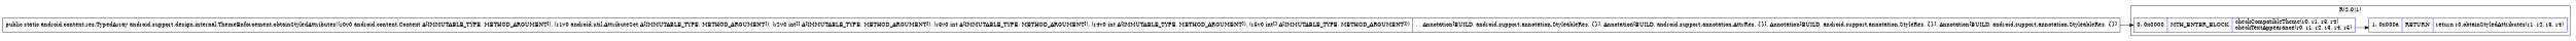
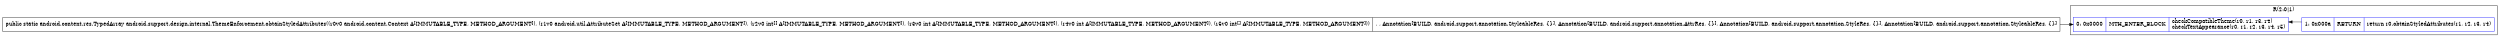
  digraph {
    rankdir=LR
    node [color=blue shape=record]
    n1 [label="{0\:\ 0x0000|MTH_ENTER_BLOCK\l|checkCompatibleTheme(r0, r1, r3, r4)\lcheckTextAppearance(r0, r1, r2, r3, r4, r5)\l}"]
    n2 [label="{1\:\ 0x000a|RETURN\l|return r0.obtainStyledAttributes(r1, r2, r3, r4)\l}"]
    n3 [label="{public static android.content.res.TypedArray android.support.design.internal.ThemeEnforcement.obtainStyledAttributes((r0v0 android.content.Context A[IMMUTABLE_TYPE, METHOD_ARGUMENT]), (r1v0 android.util.AttributeSet A[IMMUTABLE_TYPE, METHOD_ARGUMENT]), (r2v0 int[] A[IMMUTABLE_TYPE, METHOD_ARGUMENT]), (r3v0 int A[IMMUTABLE_TYPE, METHOD_ARGUMENT]), (r4v0 int A[IMMUTABLE_TYPE, METHOD_ARGUMENT]), (r5v0 int[] A[IMMUTABLE_TYPE, METHOD_ARGUMENT]))  | , , Annotation[BUILD, android.support.annotation.StyleableRes, \{\}], Annotation[BUILD, android.support.annotation.AttrRes, \{\}], Annotation[BUILD, android.support.annotation.StyleRes, \{\}], Annotation[BUILD, android.support.annotation.StyleableRes, \{\}]\l}" color=""]
    subgraph cluster_1 {
      label="R(2:0|1)"
      n1
      n2
    }
-   n1 -> n2
+   n2 -> n1
    n3 -> n1
  }
